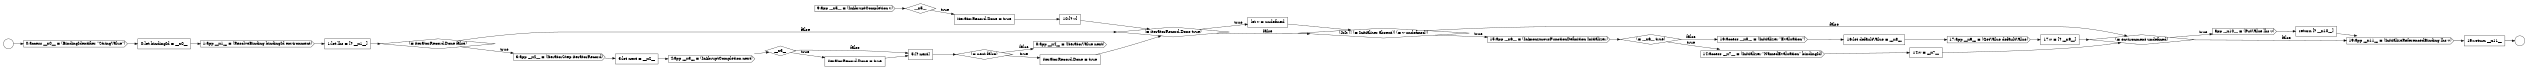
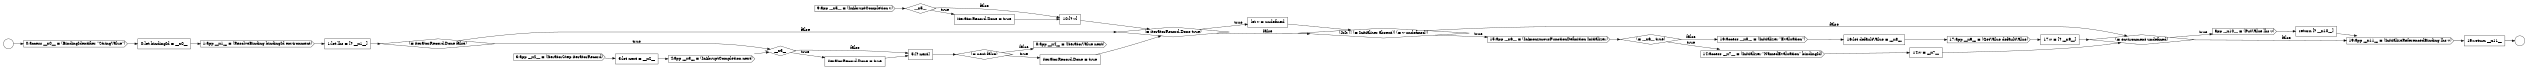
  digraph {
    rankdir=LR
    node [color=black fillcolor=white shape=none style=filled]
    edge [color=black]
    n1 [label=<<font color="black">(= environment undefined)</font>> shape=diamond]
    n2 [label=<<font color="black">app __x10__ = (PutValue lhs v)</font>> shape=cds]
    n3 [label=<<font color="black">19:app __x11__ = (InitializeReferencedBinding lhs v)</font>> shape=cds]
    n4 [label=<<font color="black">     <table border="0" cellborder="1" cellspacing="0" cellpadding="10">       <tr><td align="left">return [? __x10__]</td></tr>     </table>   </font>> margin=0]
    n5 [label=<<font color="black">     <table border="0" cellborder="1" cellspacing="0" cellpadding="10">       <tr><td align="left">19:return __x11__</td></tr>     </table>   </font>> margin=0]
    n6 [label=<<font color="black">     <table border="0" cellborder="1" cellspacing="0" cellpadding="10">       <tr><td align="left">let v = undefined</td></tr>     </table>   </font>> margin=0]
    n7 [label=<<font color="black">(&amp;&amp; (! (= Initializer absent)) (= v undefined))</font>> shape=diamond]
    n8 [label=<<font color="black">15:app __x6__ = (IsAnonymousFunctionDefinition Initializer)</font>> shape=cds]
    n9 [label=<<font color="black">9:app __x5__ = (IsAbruptCompletion v)</font>> shape=cds]
    n10 [label=<<font color="black">__x5__</font>> shape=diamond]
    n11 [label=<<font color="black">     <table border="0" cellborder="1" cellspacing="0" cellpadding="10">       <tr><td align="left">10:[? v]</td></tr>     </table>   </font>> margin=0]
    n12 [label=<<font color="black">     <table border="0" cellborder="1" cellspacing="0" cellpadding="10">       <tr><td align="left">iteratorRecord.Done = true</td></tr>     </table>   </font>> margin=0]
    n13 [label=<<font color="black">1:app __x1__ = (ResolveBinding bindingId environment)</font>> shape=cds]
    n14 [label=<<font color="black">     <table border="0" cellborder="1" cellspacing="0" cellpadding="10">       <tr><td align="left">1:let lhs = [? __x1__]</td></tr>     </table>   </font>> margin=0]
    n15 [label=<<font color="black">(= iteratorRecord.Done false)</font>> shape=diamond]
    n16 [label=" " shape=circle]
    n17 [label=<<font color="black">0:access __x0__ = (BindingIdentifier &quot;StringValue&quot;)</font>> shape=cds]
    n18 [label=<<font color="black">     <table border="0" cellborder="1" cellspacing="0" cellpadding="10">       <tr><td align="left">0:let bindingId = __x0__</td></tr>     </table>   </font>> margin=0]
    n19 [label=<<font color="black">8:app __x4__ = (IteratorValue next)</font>> shape=cds]
    n20 [label=<<font color="black">(= iteratorRecord.Done true)</font>> shape=diamond]
    n21 [label=<<font color="black">     <table border="0" cellborder="1" cellspacing="0" cellpadding="10">       <tr><td align="left">3:let next = __x2__</td></tr>     </table>   </font>> margin=0]
    n22 [label=<<font color="black">4:app __x3__ = (IsAbruptCompletion next)</font>> shape=cds]
    n23 [label=<<font color="black">__x3__</font>> shape=diamond]
    n24 [label=<<font color="black">     <table border="0" cellborder="1" cellspacing="0" cellpadding="10">       <tr><td align="left">17:v = [? __x9__]</td></tr>     </table>   </font>> margin=0]
    n25 [label=<<font color="black">     <table border="0" cellborder="1" cellspacing="0" cellpadding="10">       <tr><td align="left">16:let defaultValue = __x8__</td></tr>     </table>   </font>> margin=0]
    n26 [label=<<font color="black">17:app __x9__ = (GetValue defaultValue)</font>> shape=cds]
    n27 [label=<<font color="black">     <table border="0" cellborder="1" cellspacing="0" cellpadding="10">       <tr><td align="left">iteratorRecord.Done = true</td></tr>     </table>   </font>> margin=0]
    n28 [label=" " shape=circle]
    n29 [label=<<font color="black">(= __x6__ true)</font>> shape=diamond]
    n30 [label=<<font color="black">16:access __x8__ = (Initializer &quot;Evaluation&quot;)</font>> shape=cds]
    n31 [label=<<font color="black">14:access __x7__ = (Initializer &quot;NamedEvaluation&quot; bindingId)</font>> shape=cds]
    n32 [label=<<font color="black">     <table border="0" cellborder="1" cellspacing="0" cellpadding="10">       <tr><td align="left">14:v = __x7__</td></tr>     </table>   </font>> margin=0]
    n33 [label=<<font color="black">     <table border="0" cellborder="1" cellspacing="0" cellpadding="10">       <tr><td align="left">5:[? next]</td></tr>     </table>   </font>> margin=0]
    n34 [label=<<font color="black">     <table border="0" cellborder="1" cellspacing="0" cellpadding="10">       <tr><td align="left">iteratorRecord.Done = true</td></tr>     </table>   </font>> margin=0]
    n35 [label=<<font color="black">(= next false)</font>> shape=diamond]
    n36 [label=<<font color="black">3:app __x2__ = (IteratorStep iteratorRecord)</font>> shape=cds]
    n1 -> n2 [label=<<font color="black">true</font>>]
    n1 -> n3 [label=<<font color="black">false</font>>]
    n2 -> n4
    n3 -> n5
    n4 -> n3
    n5 -> n28
    n6 -> n7
    n7 -> n1 [label=<<font color="black">false</font>>]
    n7 -> n8 [label=<<font color="black">true</font>>]
    n8 -> n29
    n9 -> n10
+   n10 -> n11 [label=<<font color="black">false</font>>]
    n10 -> n12 [label=<<font color="black">true</font>>]
    n11 -> n20
    n12 -> n11
    n13 -> n14
    n14 -> n15
    n15 -> n20 [label=<<font color="black">false</font>>]
-   n15 -> n36 [label=<<font color="black">true</font>>]
+   n15 -> n23 [label=<<font color="black">true</font>>]
    n16 -> n17
    n17 -> n18
    n18 -> n13
    n20 -> n6 [label=<<font color="black">true</font>>]
    n20 -> n7 [label=<<font color="black">false</font>>]
    n21 -> n22
    n22 -> n23
    n23 -> n33 [label=<<font color="black">false</font>>]
    n23 -> n34 [label=<<font color="black">true</font>>]
    n24 -> n1
    n25 -> n26
    n26 -> n24
    n27 -> n20
    n29 -> n30 [label=<<font color="black">false</font>>]
    n29 -> n31 [label=<<font color="black">true</font>>]
    n30 -> n25
    n31 -> n32
    n32 -> n1
    n33 -> n35
    n34 -> n33
    n35 -> n19 [label=<<font color="black">false</font>>]
    n35 -> n27 [label=<<font color="black">true</font>>]
    n36 -> n21
  }
